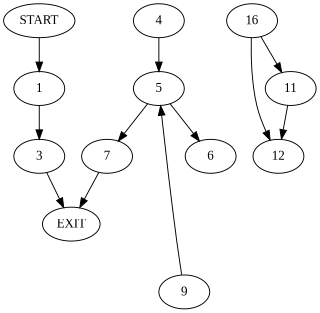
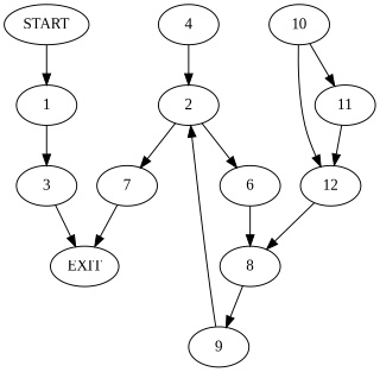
  digraph {
    fontname="Liberation Serif"
    node [fontname="Liberation Serif"]
    edge [fontname="Liberation Serif"]
    n1 [label=START]
    1
    3
    n4 [label=EXIT]
    4
-   5
+   5 [label=2]
    6
    7
+   8
    9
-   10 [label=16]
+   10
    11
    12
    n1 -> 1
    1 -> 3
    3 -> n4
    4 -> 5
    5 -> 6
    5 -> 7
+   6 -> 8
    7 -> n4
+   8 -> 9
    9 -> 5
    10 -> 11
    10 -> 12
    11 -> 12
+   12 -> 8
  }
